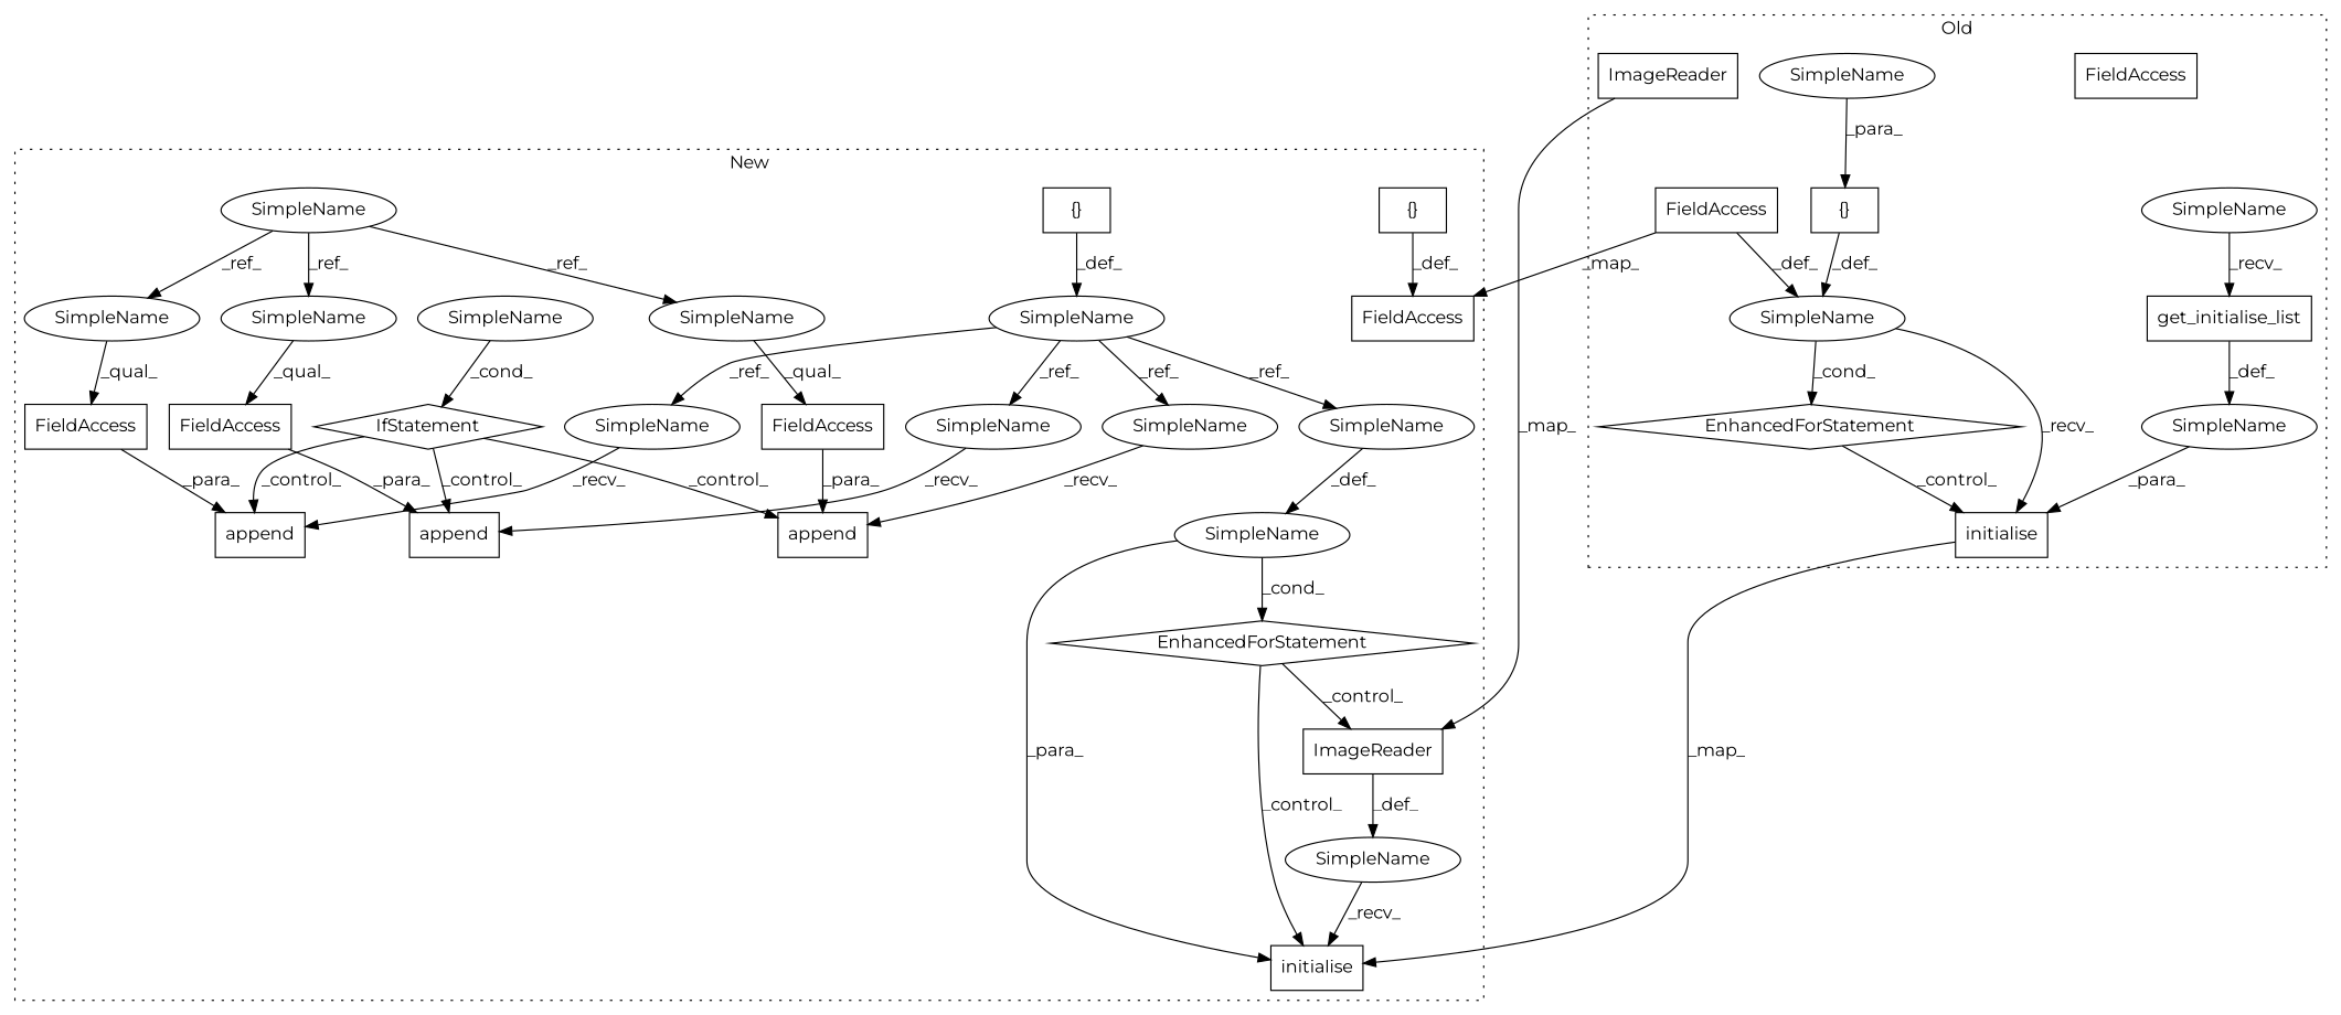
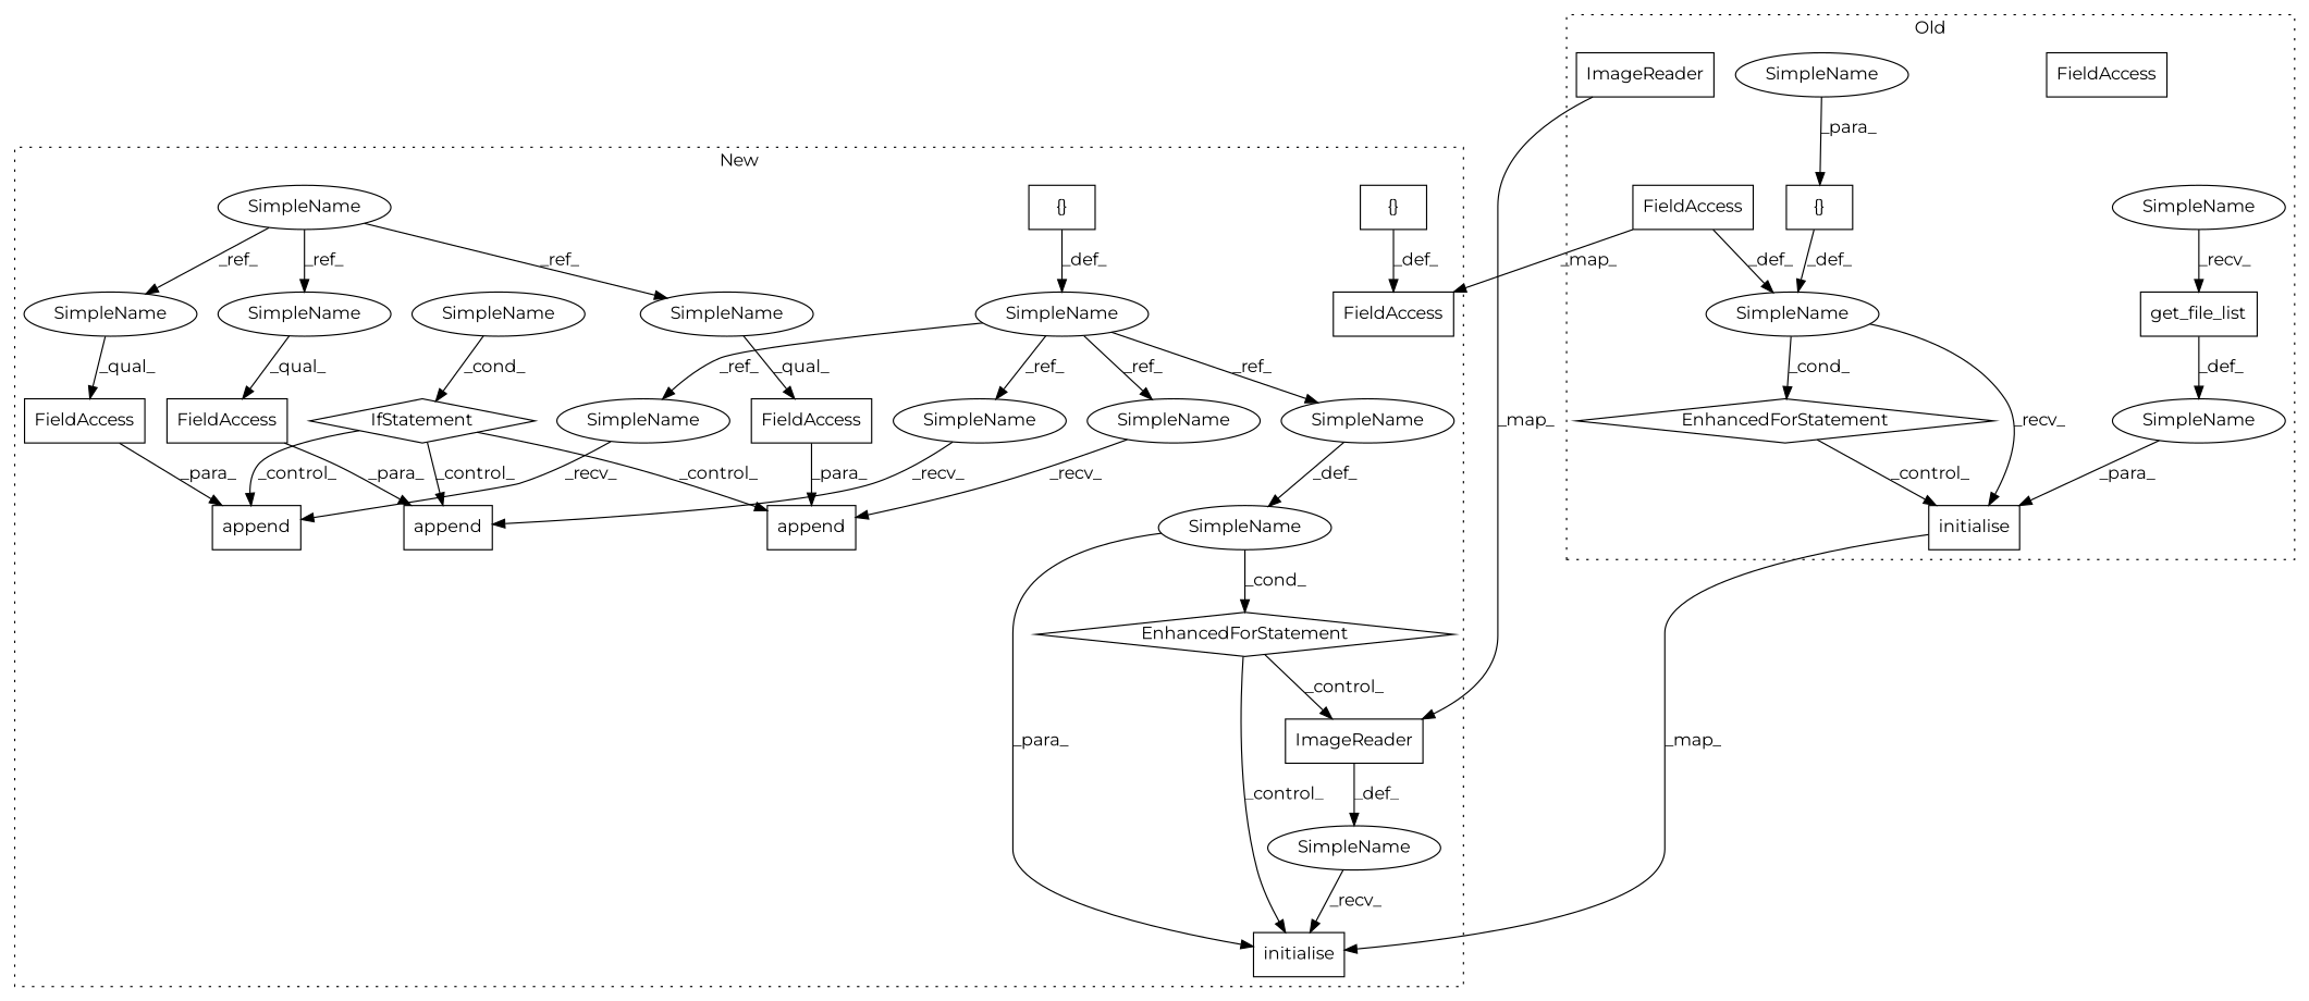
  digraph {
    fontname=Montserrat
    node [a=42 l=16 shape=box fontname=Montserrat]
    edge [fontname=Montserrat]
    n1 [a=32 l="11,1" label=initialise s="2864,2906"]
    n2 [a=70 l="53,2" label=EnhancedForStatement s="2736,2847" shape=diamond]
    n3 [l=6 label=SimpleName s=2826 shape=ellipse]
    n4 [a=4 l="1,1" label="{}" s="2640,2675"]
    n5 [a=22 l=12 label=FieldAccess s=2835]
    n6 [label=SimpleName shape=ellipse l=""]
    n7 [l=9 label=SimpleName s=2688 shape=ellipse]
-   n8 [a=32 l=15 label=get_initialise_list s=2715]
+   n8 [a=32 l=15 label=get_file_list s=2715]
    n9 [a=32 l="12,1" label=ImageReader s="2530,2578"]
    n10 [label=SimpleName s=2698 shape=ellipse]
    n11 [a=22 l=12 label=FieldAccess s=2835]
    n12 [a=32 l="11,1" label=initialise s="2938,2980"]
    n13 [a=70 l="57,2" label=EnhancedForStatement s="2770,2853" shape=diamond]
    n14 [l=9 label=SimpleName s=2831 shape=ellipse]
    n15 [a=22 l=12 label=FieldAccess s=2730]
    n16 [a=4 l=2 label="{}" s=2468]
    n17 [l=10 label=SimpleName s=2448 shape=ellipse]
    n18 [a=4 l=2 label="{}" s=2760]
    n19 [l=6 label=SimpleName s=2865 shape=ellipse]
    n20 [a=32 l="7,1" label=append s="2602,2642"]
    n21 [label=SimpleName shape=ellipse l=""]
    n22 [label=SimpleName s=2147 shape=ellipse]
    n23 [a=22 l=28 label=FieldAccess s=2552]
    n24 [a=32 l="7,1" label=append s="2545,2580"]
    n25 [a=22 l=26 label=FieldAccess s=2687]
    n26 [a=32 l="7,1" label=append s="2680,2713"]
    n27 [a=22 l=33 label=FieldAccess s=2609]
    n28 [a=25 l="4,2" label=IfStatement s="2478,2522" shape=diamond]
    n29 [a=32 l="12,1" label=ImageReader s="2872,2920"]
    n30 [label=SimpleName s=2609 shape=ellipse]
    n31 [label=SimpleName s=2687 shape=ellipse]
    n32 [label=SimpleName s=2552 shape=ellipse]
    n33 [l=10 label=SimpleName s=2843 shape=ellipse]
    n34 [l=10 label=SimpleName s=2534 shape=ellipse]
    n35 [l=10 label=SimpleName s=2669 shape=ellipse]
    n36 [l=10 label=SimpleName s=2591 shape=ellipse]
    subgraph cluster_1 {
      label=Old
      style=dotted
      n1
      n2
      n3
      n4
      n5
      n6
      n7
      n8
      n9
      n10
      n11
    }
    subgraph cluster_2 {
      label=New
      style=dotted
      n12
      n13
      n14
      n15
      n16
      n17
      n18
      n19
      n20
      n21
      n22
      n23
      n24
      n25
      n26
      n27
      n28
      n29
      n30
      n31
      n32
      n33
      n34
      n35
      n36
    }
    n1 -> n12 [label=_map_]
    n2 -> n1 [label=_control_]
    n3 -> n1 [label=_recv_]
    n3 -> n2 [label=_cond_]
    n4 -> n3 [label=_def_]
    n6 -> n4 [label=_para_]
    n7 -> n1 [label=_para_]
    n8 -> n7 [label=_def_]
    n9 -> n29 [label=_map_]
    n10 -> n8 [label=_recv_]
    n11 -> n3 [label=_def_]
    n11 -> n15 [label=_map_]
    n13 -> n12 [label=_control_]
    n13 -> n29 [label=_control_]
    n14 -> n12 [label=_para_]
    n14 -> n13 [label=_cond_]
    n16 -> n17 [label=_def_]
    n17 -> n33 [label=_ref_]
    n17 -> n34 [label=_ref_]
    n17 -> n35 [label=_ref_]
    n17 -> n36 [label=_ref_]
    n18 -> n15 [label=_def_]
    n19 -> n12 [label=_recv_]
    n21 -> n28 [label=_cond_]
    n22 -> n30 [label=_ref_]
    n22 -> n31 [label=_ref_]
    n22 -> n32 [label=_ref_]
    n23 -> n24 [label=_para_]
    n25 -> n26 [label=_para_]
    n27 -> n20 [label=_para_]
    n28 -> n20 [label=_control_]
    n28 -> n24 [label=_control_]
    n28 -> n26 [label=_control_]
    n29 -> n19 [label=_def_]
    n30 -> n27 [label=_qual_]
    n31 -> n25 [label=_qual_]
    n32 -> n23 [label=_qual_]
    n33 -> n14 [label=_def_]
    n34 -> n24 [label=_recv_]
    n35 -> n26 [label=_recv_]
    n36 -> n20 [label=_recv_]
  }
